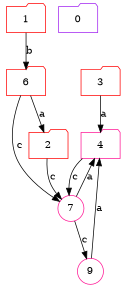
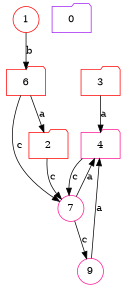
  strict digraph {
    node [color=red shape=folder]
    4 [color=deeppink]
    3
    7 [color=deeppink shape=circle]
    n4 [color=deeppink label=9 shape=circle]
    0 [color=purple]
-   1
+   1 [shape=circle]
    6
    2
    4 -> 7 [label=c]
    3 -> 4 [label=a]
    7 -> 4 [label=a]
    7 -> n4 [label=c]
    n4 -> 4 [label=a]
    1 -> 6 [label=b]
    6 -> 7 [label=c]
    6 -> 2 [label=a]
    2 -> 7 [label=c]
  }
